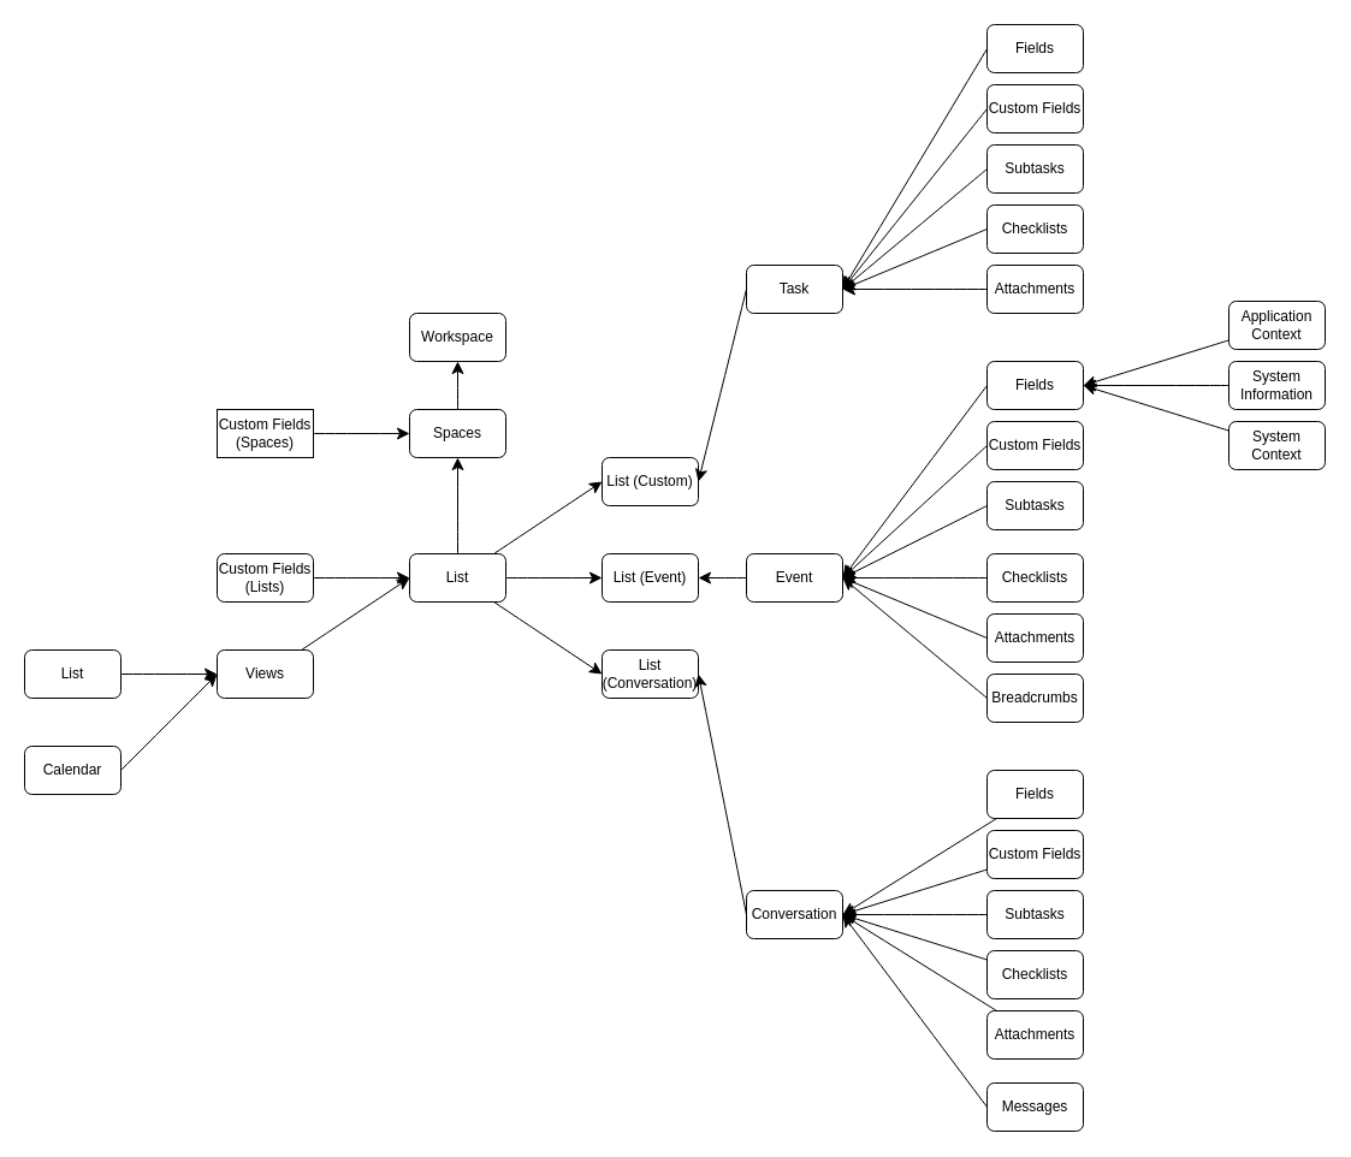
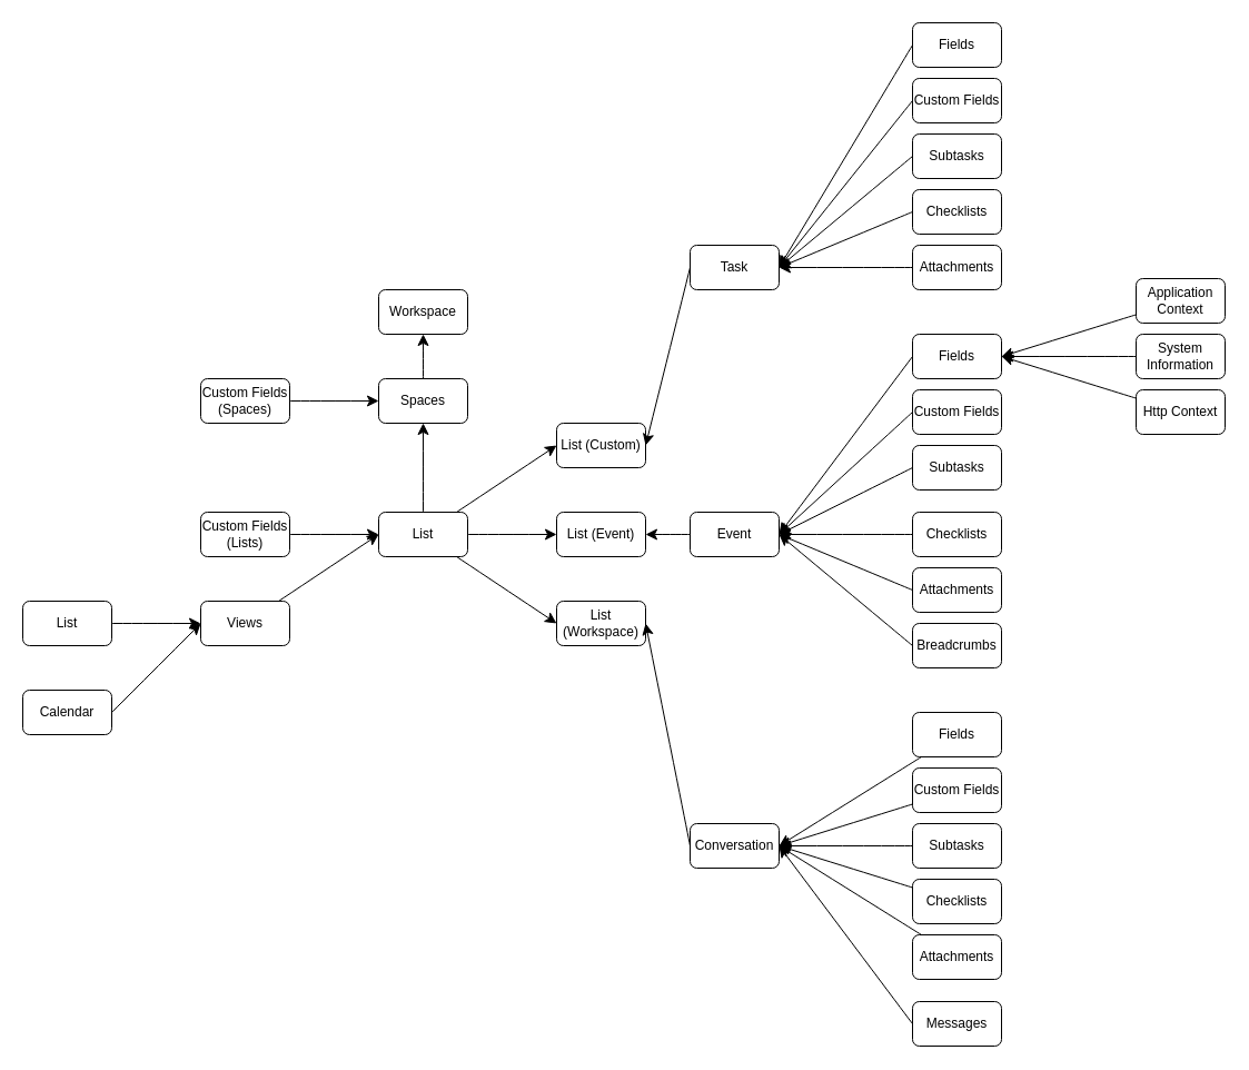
  <mxCell id="0" />
  <mxCell id="1" parent="0" />
  <mxCell id="2" style="edgeStyle=none;curved=1;rounded=0;orthogonalLoop=1;jettySize=auto;html=1;entryX=0.5;entryY=1;entryDx=0;entryDy=0;fontSize=12;startSize=8;endSize=8;" parent="1" source="3" target="4" edge="1"><mxGeometry relative="1" as="geometry" /></mxCell>
  <mxCell id="3" value="Spaces" style="rounded=1;whiteSpace=wrap;html=1;" parent="1" vertex="1"><mxGeometry x="340" y="340" width="80" height="40" as="geometry" /></mxCell>
  <mxCell id="4" value="Workspace" style="rounded=1;whiteSpace=wrap;html=1;" parent="1" vertex="1"><mxGeometry x="340" y="260" width="80" height="40" as="geometry" /></mxCell>
  <mxCell id="5" value="List (Custom)" style="rounded=1;whiteSpace=wrap;html=1;" parent="1" vertex="1"><mxGeometry x="500" y="380" width="80" height="40" as="geometry" /></mxCell>
  <mxCell id="6" style="edgeStyle=none;curved=1;rounded=0;orthogonalLoop=1;jettySize=auto;html=1;entryX=0;entryY=0.5;entryDx=0;entryDy=0;fontSize=12;startSize=8;endSize=8;" parent="1" source="7" target="16" edge="1"><mxGeometry relative="1" as="geometry" /></mxCell>
  <mxCell id="7" value="Views" style="rounded=1;whiteSpace=wrap;html=1;" parent="1" vertex="1"><mxGeometry x="180" y="540" width="80" height="40" as="geometry" /></mxCell>
  <mxCell id="8" style="edgeStyle=none;curved=1;rounded=0;orthogonalLoop=1;jettySize=auto;html=1;fontSize=12;startSize=8;endSize=8;" parent="1" source="9" target="16" edge="1"><mxGeometry relative="1" as="geometry" /></mxCell>
  <mxCell id="9" value="Custom Fields (Lists)" style="rounded=1;whiteSpace=wrap;html=1;" parent="1" vertex="1"><mxGeometry x="180" y="460" width="80" height="40" as="geometry" /></mxCell>
  <mxCell id="10" value="List (Event)" style="rounded=1;whiteSpace=wrap;html=1;" parent="1" vertex="1"><mxGeometry x="500" y="460" width="80" height="40" as="geometry" /></mxCell>
- <mxCell id="11" value="List (Conversation)" style="rounded=1;whiteSpace=wrap;html=1;" parent="1" vertex="1"><mxGeometry x="500" y="540" width="80" height="40" as="geometry" /></mxCell>
+ <mxCell id="11" value="List (Workspace)" style="rounded=1;whiteSpace=wrap;html=1;" parent="1" vertex="1"><mxGeometry x="500" y="540" width="80" height="40" as="geometry" /></mxCell>
  <mxCell id="12" style="edgeStyle=none;curved=1;rounded=0;orthogonalLoop=1;jettySize=auto;html=1;fontSize=12;startSize=8;endSize=8;" parent="1" source="16" target="3" edge="1"><mxGeometry relative="1" as="geometry" /></mxCell>
  <mxCell id="13" style="edgeStyle=none;curved=1;rounded=0;orthogonalLoop=1;jettySize=auto;html=1;entryX=0;entryY=0.5;entryDx=0;entryDy=0;fontSize=12;startSize=8;endSize=8;" parent="1" source="16" target="5" edge="1"><mxGeometry relative="1" as="geometry" /></mxCell>
  <mxCell id="14" style="edgeStyle=none;curved=1;rounded=0;orthogonalLoop=1;jettySize=auto;html=1;fontSize=12;startSize=8;endSize=8;" parent="1" source="16" target="10" edge="1"><mxGeometry relative="1" as="geometry" /></mxCell>
  <mxCell id="15" style="edgeStyle=none;curved=1;rounded=0;orthogonalLoop=1;jettySize=auto;html=1;entryX=0;entryY=0.5;entryDx=0;entryDy=0;fontSize=12;startSize=8;endSize=8;" parent="1" source="16" target="11" edge="1"><mxGeometry relative="1" as="geometry" /></mxCell>
  <mxCell id="16" value="List" style="rounded=1;whiteSpace=wrap;html=1;" parent="1" vertex="1"><mxGeometry x="340" y="460" width="80" height="40" as="geometry" /></mxCell>
  <mxCell id="17" style="edgeStyle=none;curved=1;rounded=0;orthogonalLoop=1;jettySize=auto;html=1;entryX=0;entryY=0.5;entryDx=0;entryDy=0;fontSize=12;startSize=8;endSize=8;" parent="1" source="18" target="7" edge="1"><mxGeometry relative="1" as="geometry" /></mxCell>
  <mxCell id="18" value="List" style="rounded=1;whiteSpace=wrap;html=1;" parent="1" vertex="1"><mxGeometry x="20" y="540" width="80" height="40" as="geometry" /></mxCell>
  <mxCell id="19" style="edgeStyle=none;curved=1;rounded=0;orthogonalLoop=1;jettySize=auto;html=1;entryX=0;entryY=0.5;entryDx=0;entryDy=0;fontSize=12;startSize=8;endSize=8;exitX=1;exitY=0.5;exitDx=0;exitDy=0;" parent="1" source="20" target="7" edge="1"><mxGeometry relative="1" as="geometry" /></mxCell>
  <mxCell id="20" value="Calendar" style="rounded=1;whiteSpace=wrap;html=1;" parent="1" vertex="1"><mxGeometry x="20" y="620" width="80" height="40" as="geometry" /></mxCell>
  <mxCell id="21" style="edgeStyle=none;curved=1;rounded=0;orthogonalLoop=1;jettySize=auto;html=1;fontSize=12;startSize=8;endSize=8;" parent="1" source="22" target="3" edge="1"><mxGeometry relative="1" as="geometry" /></mxCell>
- <mxCell id="22" value="Custom Fields (Spaces)" style="whiteSpace=wrap;html=1;rounded=0;" parent="1" vertex="1"><mxGeometry x="180" y="340" width="80" height="40" as="geometry" /></mxCell>
+ <mxCell id="22" value="Custom Fields (Spaces)" style="rounded=1;whiteSpace=wrap;html=1;" parent="1" vertex="1"><mxGeometry x="180" y="340" width="80" height="40" as="geometry" /></mxCell>
  <mxCell id="23" style="edgeStyle=none;curved=1;rounded=0;orthogonalLoop=1;jettySize=auto;html=1;entryX=1;entryY=0.5;entryDx=0;entryDy=0;fontSize=12;startSize=8;endSize=8;exitX=0;exitY=0.5;exitDx=0;exitDy=0;" parent="1" source="24" target="5" edge="1"><mxGeometry relative="1" as="geometry" /></mxCell>
  <mxCell id="24" value="Task" style="rounded=1;whiteSpace=wrap;html=1;" parent="1" vertex="1"><mxGeometry x="620" y="220" width="80" height="40" as="geometry" /></mxCell>
  <mxCell id="25" style="edgeStyle=none;curved=1;rounded=0;orthogonalLoop=1;jettySize=auto;html=1;entryX=1;entryY=0.5;entryDx=0;entryDy=0;fontSize=12;startSize=8;endSize=8;" parent="1" source="26" target="10" edge="1"><mxGeometry relative="1" as="geometry" /></mxCell>
  <mxCell id="26" value="Event" style="rounded=1;whiteSpace=wrap;html=1;" parent="1" vertex="1"><mxGeometry x="620" y="460" width="80" height="40" as="geometry" /></mxCell>
  <mxCell id="27" style="edgeStyle=none;curved=1;rounded=0;orthogonalLoop=1;jettySize=auto;html=1;entryX=1;entryY=0.5;entryDx=0;entryDy=0;fontSize=12;startSize=8;endSize=8;exitX=0;exitY=0.5;exitDx=0;exitDy=0;" parent="1" source="48" target="11" edge="1"><mxGeometry relative="1" as="geometry"><mxPoint x="620" y="720" as="sourcePoint" /></mxGeometry></mxCell>
  <mxCell id="28" style="edgeStyle=none;curved=1;rounded=0;orthogonalLoop=1;jettySize=auto;html=1;entryX=1;entryY=0.5;entryDx=0;entryDy=0;fontSize=12;startSize=8;endSize=8;exitX=0;exitY=0.5;exitDx=0;exitDy=0;" parent="1" source="29" target="24" edge="1"><mxGeometry relative="1" as="geometry" /></mxCell>
  <mxCell id="29" value="Fields" style="rounded=1;whiteSpace=wrap;html=1;" parent="1" vertex="1"><mxGeometry x="820" y="20" width="80" height="40" as="geometry" /></mxCell>
  <mxCell id="30" style="edgeStyle=none;curved=1;rounded=0;orthogonalLoop=1;jettySize=auto;html=1;entryX=1;entryY=0.5;entryDx=0;entryDy=0;fontSize=12;startSize=8;endSize=8;exitX=0;exitY=0.5;exitDx=0;exitDy=0;" parent="1" source="31" target="24" edge="1"><mxGeometry relative="1" as="geometry" /></mxCell>
  <mxCell id="31" value="Custom Fields" style="rounded=1;whiteSpace=wrap;html=1;" parent="1" vertex="1"><mxGeometry x="820" y="70" width="80" height="40" as="geometry" /></mxCell>
  <mxCell id="32" style="edgeStyle=none;curved=1;rounded=0;orthogonalLoop=1;jettySize=auto;html=1;entryX=1;entryY=0.5;entryDx=0;entryDy=0;fontSize=12;startSize=8;endSize=8;exitX=0;exitY=0.5;exitDx=0;exitDy=0;" parent="1" source="33" target="24" edge="1"><mxGeometry relative="1" as="geometry" /></mxCell>
  <mxCell id="33" value="Subtasks" style="rounded=1;whiteSpace=wrap;html=1;" parent="1" vertex="1"><mxGeometry x="820" y="120" width="80" height="40" as="geometry" /></mxCell>
  <mxCell id="34" style="edgeStyle=none;curved=1;rounded=0;orthogonalLoop=1;jettySize=auto;html=1;entryX=1;entryY=0.5;entryDx=0;entryDy=0;fontSize=12;startSize=8;endSize=8;exitX=0;exitY=0.5;exitDx=0;exitDy=0;" parent="1" source="35" target="24" edge="1"><mxGeometry relative="1" as="geometry" /></mxCell>
  <mxCell id="35" value="Checklists" style="rounded=1;whiteSpace=wrap;html=1;" parent="1" vertex="1"><mxGeometry x="820" y="170" width="80" height="40" as="geometry" /></mxCell>
  <mxCell id="36" style="edgeStyle=none;curved=1;rounded=0;orthogonalLoop=1;jettySize=auto;html=1;entryX=1;entryY=0.5;entryDx=0;entryDy=0;fontSize=12;startSize=8;endSize=8;exitX=0;exitY=0.5;exitDx=0;exitDy=0;" parent="1" source="37" target="24" edge="1"><mxGeometry relative="1" as="geometry" /></mxCell>
  <mxCell id="37" value="Attachments" style="rounded=1;whiteSpace=wrap;html=1;" parent="1" vertex="1"><mxGeometry x="820" y="220" width="80" height="40" as="geometry" /></mxCell>
  <mxCell id="38" style="edgeStyle=none;curved=1;rounded=0;orthogonalLoop=1;jettySize=auto;html=1;entryX=1;entryY=0.5;entryDx=0;entryDy=0;fontSize=12;startSize=8;endSize=8;exitX=0;exitY=0.5;exitDx=0;exitDy=0;" parent="1" source="39" target="26" edge="1"><mxGeometry relative="1" as="geometry" /></mxCell>
  <mxCell id="39" value="Fields" style="rounded=1;whiteSpace=wrap;html=1;" parent="1" vertex="1"><mxGeometry x="820" y="300" width="80" height="40" as="geometry" /></mxCell>
  <mxCell id="40" style="edgeStyle=none;curved=1;rounded=0;orthogonalLoop=1;jettySize=auto;html=1;entryX=1;entryY=0.5;entryDx=0;entryDy=0;fontSize=12;startSize=8;endSize=8;exitX=0;exitY=0.5;exitDx=0;exitDy=0;" parent="1" source="41" target="26" edge="1"><mxGeometry relative="1" as="geometry" /></mxCell>
  <mxCell id="41" value="Custom Fields" style="rounded=1;whiteSpace=wrap;html=1;" parent="1" vertex="1"><mxGeometry x="820" y="350" width="80" height="40" as="geometry" /></mxCell>
  <mxCell id="42" style="edgeStyle=none;curved=1;rounded=0;orthogonalLoop=1;jettySize=auto;html=1;fontSize=12;startSize=8;endSize=8;entryX=1;entryY=0.5;entryDx=0;entryDy=0;exitX=0;exitY=0.5;exitDx=0;exitDy=0;" parent="1" source="43" target="26" edge="1"><mxGeometry relative="1" as="geometry" /></mxCell>
  <mxCell id="43" value="Subtasks" style="rounded=1;whiteSpace=wrap;html=1;" parent="1" vertex="1"><mxGeometry x="820" y="400" width="80" height="40" as="geometry" /></mxCell>
  <mxCell id="44" style="edgeStyle=none;curved=1;rounded=0;orthogonalLoop=1;jettySize=auto;html=1;entryX=1;entryY=0.5;entryDx=0;entryDy=0;fontSize=12;startSize=8;endSize=8;" parent="1" source="45" target="26" edge="1"><mxGeometry relative="1" as="geometry" /></mxCell>
  <mxCell id="45" value="Checklists" style="rounded=1;whiteSpace=wrap;html=1;" parent="1" vertex="1"><mxGeometry x="820" y="460" width="80" height="40" as="geometry" /></mxCell>
  <mxCell id="46" style="edgeStyle=none;curved=1;rounded=0;orthogonalLoop=1;jettySize=auto;html=1;entryX=1;entryY=0.5;entryDx=0;entryDy=0;fontSize=12;startSize=8;endSize=8;exitX=0;exitY=0.5;exitDx=0;exitDy=0;" parent="1" source="47" target="26" edge="1"><mxGeometry relative="1" as="geometry" /></mxCell>
  <mxCell id="47" value="Attachments" style="rounded=1;whiteSpace=wrap;html=1;" parent="1" vertex="1"><mxGeometry x="820" y="510" width="80" height="40" as="geometry" /></mxCell>
  <mxCell id="48" value="Conversation" style="rounded=1;whiteSpace=wrap;html=1;" parent="1" vertex="1"><mxGeometry x="620" y="740" width="80" height="40" as="geometry" /></mxCell>
  <mxCell id="49" style="edgeStyle=none;curved=1;rounded=0;orthogonalLoop=1;jettySize=auto;html=1;entryX=1;entryY=0.5;entryDx=0;entryDy=0;fontSize=12;startSize=8;endSize=8;" parent="1" source="50" target="48" edge="1"><mxGeometry relative="1" as="geometry" /></mxCell>
  <mxCell id="50" value="Fields" style="rounded=1;whiteSpace=wrap;html=1;" parent="1" vertex="1"><mxGeometry x="820" y="640" width="80" height="40" as="geometry" /></mxCell>
  <mxCell id="51" style="edgeStyle=none;curved=1;rounded=0;orthogonalLoop=1;jettySize=auto;html=1;entryX=1;entryY=0.5;entryDx=0;entryDy=0;fontSize=12;startSize=8;endSize=8;" parent="1" source="52" target="48" edge="1"><mxGeometry relative="1" as="geometry" /></mxCell>
  <mxCell id="52" value="Custom Fields" style="rounded=1;whiteSpace=wrap;html=1;" parent="1" vertex="1"><mxGeometry x="820" y="690" width="80" height="40" as="geometry" /></mxCell>
  <mxCell id="53" style="edgeStyle=none;curved=1;rounded=0;orthogonalLoop=1;jettySize=auto;html=1;fontSize=12;startSize=8;endSize=8;" parent="1" source="54" target="48" edge="1"><mxGeometry relative="1" as="geometry" /></mxCell>
  <mxCell id="54" value="Subtasks" style="rounded=1;whiteSpace=wrap;html=1;" parent="1" vertex="1"><mxGeometry x="820" y="740" width="80" height="40" as="geometry" /></mxCell>
  <mxCell id="55" style="edgeStyle=none;curved=1;rounded=0;orthogonalLoop=1;jettySize=auto;html=1;entryX=1;entryY=0.5;entryDx=0;entryDy=0;fontSize=12;startSize=8;endSize=8;" parent="1" source="56" target="48" edge="1"><mxGeometry relative="1" as="geometry" /></mxCell>
  <mxCell id="56" value="Checklists" style="rounded=1;whiteSpace=wrap;html=1;" parent="1" vertex="1"><mxGeometry x="820" y="790" width="80" height="40" as="geometry" /></mxCell>
  <mxCell id="57" style="edgeStyle=none;curved=1;rounded=0;orthogonalLoop=1;jettySize=auto;html=1;entryX=1;entryY=0.5;entryDx=0;entryDy=0;fontSize=12;startSize=8;endSize=8;" parent="1" source="58" target="48" edge="1"><mxGeometry relative="1" as="geometry" /></mxCell>
  <mxCell id="58" value="Attachments" style="rounded=1;whiteSpace=wrap;html=1;" parent="1" vertex="1"><mxGeometry x="820" y="840" width="80" height="40" as="geometry" /></mxCell>
  <mxCell id="59" style="edgeStyle=none;curved=1;rounded=0;orthogonalLoop=1;jettySize=auto;html=1;entryX=1;entryY=0.5;entryDx=0;entryDy=0;fontSize=12;startSize=8;endSize=8;exitX=0;exitY=0.5;exitDx=0;exitDy=0;" parent="1" source="60" target="26" edge="1"><mxGeometry relative="1" as="geometry" /></mxCell>
  <mxCell id="60" value="Breadcrumbs" style="rounded=1;whiteSpace=wrap;html=1;" parent="1" vertex="1"><mxGeometry x="820" y="560" width="80" height="40" as="geometry" /></mxCell>
  <mxCell id="61" style="edgeStyle=none;curved=1;rounded=0;orthogonalLoop=1;jettySize=auto;html=1;entryX=1;entryY=0.5;entryDx=0;entryDy=0;fontSize=12;startSize=8;endSize=8;" parent="1" source="62" target="39" edge="1"><mxGeometry relative="1" as="geometry" /></mxCell>
  <mxCell id="62" value="Application Context" style="rounded=1;whiteSpace=wrap;html=1;" parent="1" vertex="1"><mxGeometry x="1021" y="250" width="80" height="40" as="geometry" /></mxCell>
  <mxCell id="63" style="edgeStyle=none;curved=1;rounded=0;orthogonalLoop=1;jettySize=auto;html=1;entryX=1;entryY=0.5;entryDx=0;entryDy=0;fontSize=12;startSize=8;endSize=8;" parent="1" source="64" target="39" edge="1"><mxGeometry relative="1" as="geometry" /></mxCell>
  <mxCell id="64" value="System Information" style="rounded=1;whiteSpace=wrap;html=1;" parent="1" vertex="1"><mxGeometry x="1021" y="300" width="80" height="40" as="geometry" /></mxCell>
  <mxCell id="65" style="edgeStyle=none;curved=1;rounded=0;orthogonalLoop=1;jettySize=auto;html=1;entryX=1;entryY=0.5;entryDx=0;entryDy=0;fontSize=12;startSize=8;endSize=8;" parent="1" source="66" target="39" edge="1"><mxGeometry relative="1" as="geometry" /></mxCell>
- <mxCell id="66" value="System Context" style="rounded=1;whiteSpace=wrap;html=1;" parent="1" vertex="1"><mxGeometry x="1021" y="350" width="80" height="40" as="geometry" /></mxCell>
+ <mxCell id="66" value="Http Context" style="rounded=1;whiteSpace=wrap;html=1;" parent="1" vertex="1"><mxGeometry x="1021" y="350" width="80" height="40" as="geometry" /></mxCell>
  <mxCell id="67" style="edgeStyle=none;curved=1;rounded=0;orthogonalLoop=1;jettySize=auto;html=1;entryX=1;entryY=0.5;entryDx=0;entryDy=0;fontSize=12;startSize=8;endSize=8;exitX=0;exitY=0.5;exitDx=0;exitDy=0;" parent="1" source="68" target="48" edge="1"><mxGeometry relative="1" as="geometry" /></mxCell>
  <mxCell id="68" value="Messages" style="rounded=1;whiteSpace=wrap;html=1;" parent="1" vertex="1"><mxGeometry x="820" y="900" width="80" height="40" as="geometry" /></mxCell>
